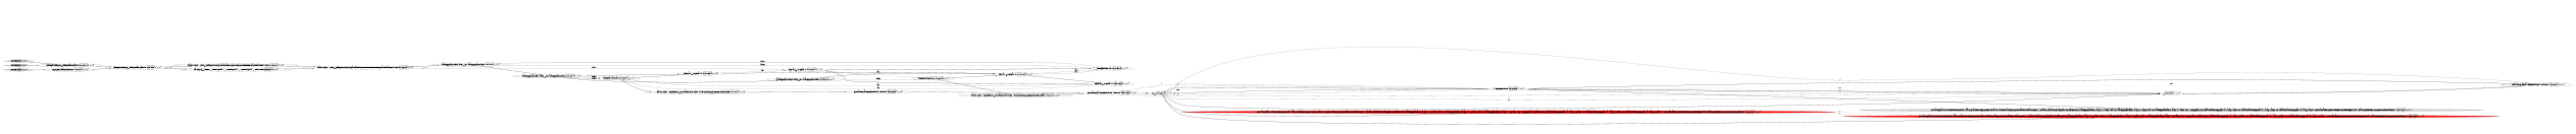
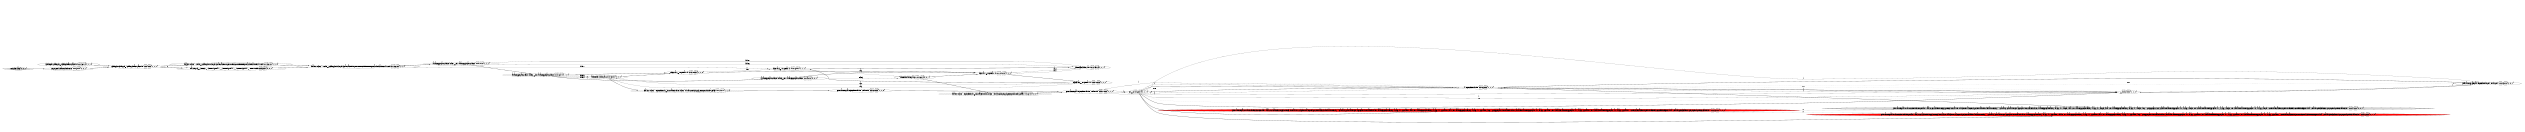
  digraph {
    rankdir=LR
    node [fillcolor=white shape=ellipse style=filled]
    edge [style=bold]
-   n1 [fillcolor=lightgray label="testStdDevPop['0', '1', '0']" shape=diamond]
    n2 [label="SqlLifecycle sqlLifecycle = sqlLifecycleFactory.factorize()@@@3@@@['1', '1', '0']"]
    n3 [label="SqlLifecycle sqlLifecycle = sqlLifecycleFactory.factorize()@@@4@@@['1', '1', '1']"]
    n4 [label="final List<Object((> results = sqlLifecycle.runSimple(sql,BaseCalciteQueryTest.QUERY_CONTEXT_DEFAULT,authenticationResult).toList()@@@5@@@['1', '1', '0']"]
    n5 [label="final List<Object((> results = sqlLifecycle.runSimple(sql,BaseCalciteQueryTest.QUERY_CONTEXT_DEFAULT,authenticationResult).toList()@@@6@@@['1', '1', '1']"]
    n6 [label="VarianceAggregatorCollector holder1 = new VarianceAggregatorCollector()@@@7@@@['1', '1', '1']"]
    n7 [label="Object raw3 = row.getRaw(\"l1\")@@@13@@@['1', '1', '1']"]
    n8 [label="Assert.assertEquals(expectedResults.size(),results.size())@@@21@@@['1', '1', '1']"]
    n9 [label="int i = 0@@@22@@@['1', '1', '1']"]
    n10 [label="i < expectedResults.size()@@@23@@@['1', '1', '1']" shape=diamond]
    n11 [label="i++@@@24@@@['1', '1', '1']"]
    n12 [fillcolor=red label="Assert.assertEquals(Druids.newTimeseriesQueryBuilder().dataSource(CalciteTests.DATASOURCE3).intervals(new MultipleIntervalSegmentSpec(ImmutableList.of(Filtration.eternity()))).granularity(Granularities.ALL).aggregators(ImmutableList.of(new VarianceAggregatorFactory(\"a0:agg\",\"d1\",\"population\",\"float\"),new VarianceAggregatorFactory(\"a1:agg\",\"f1\",\"population\",\"float\"),new VarianceAggregatorFactory(\"a2:agg\",\"l1\",\"population\",\"long\"))).postAggregators(ImmutableList.of(new StandardDeviationPostAggregator(\"a0\",\"a0:agg\",\"population\"),new StandardDeviationPostAggregator(\"a1\",\"a1:agg\",\"population\"),new StandardDeviationPostAggregator(\"a2\",\"a2:agg\",\"population\"))).context(BaseCalciteQueryTest.TIMESERIES_CONTEXT_DEFAULT).build(),Iterables.getOnlyElement(queryLogHook.getRecordedQueries()))@@@26@@@['1', '0', '0']"]
    n13 [fillcolor=red label="Assert.assertEquals(Druids.newTimeseriesQueryBuilder().dataSource(CalciteTests.DATASOURCE3).intervals(new MultipleIntervalSegmentSpec(ImmutableList.of(Filtration.eternity()))).granularity(Granularities.ALL).aggregators(ImmutableList.of(new VarianceAggregatorFactory(\"a0:agg\",\"d1\",\"population\",\"double\"),new VarianceAggregatorFactory(\"a1:agg\",\"f1\",\"population\",\"float\"),new VarianceAggregatorFactory(\"a2:agg\",\"l1\",\"population\",\"long\"))).postAggregators(ImmutableList.of(new StandardDeviationPostAggregator(\"a0\",\"a0:agg\",\"population\"),new StandardDeviationPostAggregator(\"a1\",\"a1:agg\",\"population\"),new StandardDeviationPostAggregator(\"a2\",\"a2:agg\",\"population\"))).context(BaseCalciteQueryTest.TIMESERIES_CONTEXT_DEFAULT).build(),Iterables.getOnlyElement(queryLogHook.getRecordedQueries()))@@@26@@@['0', '1', '0']"]
    n14 [label="Assert.assertArrayEquals(expectedResults.get(i),results.get(i))@@@25@@@['0', '0', '1']"]
    n15 [fillcolor=lightgray label="Assert.assertEquals(Druids.newTimeseriesQueryBuilder().dataSource(CalciteTests.DATASOURCE3).intervals(new MultipleIntervalSegmentSpec(ImmutableList.of(Filtration.eternity()))).granularity(Granularities.ALL).aggregators(ImmutableList.of(new VarianceAggregatorFactory(\"a0:agg\",\"d1\",\"sample\",\"float\"),new VarianceAggregatorFactory(\"a1:agg\",\"f1\",\"sample\",\"float\"),new VarianceAggregatorFactory(\"a2:agg\",\"l1\",\"sample\",\"long\"))).postAggregators(new StandardDeviationPostAggregator(\"a0\",\"a0:agg\",\"sample\"),new StandardDeviationPostAggregator(\"a1\",\"a1:agg\",\"sample\"),new StandardDeviationPostAggregator(\"a2\",\"a2:agg\",\"sample\")).context(BaseCalciteQueryTest.TIMESERIES_CONTEXT_DEFAULT).build(),Iterables.getOnlyElement(queryLogHook.getRecordedQueries()))@@@27@@@['0', '0', '1']"]
    n16 [label="addToHolder(holder1,raw1)@@@14@@@['1', '1', '1']"]
    n17 [label="VarianceAggregatorCollector holder2 = new VarianceAggregatorCollector()@@@8@@@['1', '1', '1']"]
    n18 [label="addToHolder(holder2,raw2)@@@15@@@['1', '1', '1']"]
    n19 [label="Object raw1 = row.getRaw(\"d1\")@@@10@@@['1', '1', '0']"]
    n20 [label="VarianceAggregatorCollector holder3 = new VarianceAggregatorCollector()@@@9@@@['0', '0', '1']"]
    n21 [label="Assert.assertEquals(expectedResults.size(),results.size())@@@20@@@['1', '1', '0']"]
-   n22 [fillcolor=lightgray label="testStdDevPop['1', '0', '0']" shape=diamond]
    n23 [label="final String sql = \"SELECT\" + \"STDDEV_SAMP(d1),\" + \"STDDEV_SAMP(f1),\" + \"STDDEV_SAMP(l1)\" + \"FROM numfoo\"@@@5@@@['0', '0', '1']"]
    n24 [label="queryLogHook.clearRecordedQueries()@@@3@@@['0', '0', '1']"]
    n25 [label="final List<Object((> expectedResults = ImmutableList.of(new Object((((edu.fdu.CPPDG.tinypdg.pe.ExpressionInfo@8e29f5)@@@17@@@['1', '1', '0']"]
    n26 [label="Object raw1 = row.getRaw(\"d1\")@@@11@@@['1', '1', '1']"]
    n27 [label="Object raw2 = row.getRaw(\"f1\")@@@12@@@['1', '1', '1']"]
    n28 [label="final List<Object((> expectedResults = ImmutableList.of(new Object((((edu.fdu.CPPDG.tinypdg.pe.ExpressionInfo@8e2afa)@@@18@@@['0', '0', '1']"]
    n29 [label="addToHolder(holder3,raw3)@@@16@@@['0', '0', '1']"]
    n30 [fillcolor=lightgray label="testStdDevSamp['0', '0', '1']" shape=diamond]
-   n1 -> n2
    n2 -> n3
    n3 -> n4
    n3 -> n23 [label=0 style=dashed]
    n3 -> n23
    n4 -> n5
    n5 -> n6
    n5 -> n7 [label=holder1 style=solid]
    n6 -> n16 [label=holder1 style=solid]
    n6 -> n16 [label=holder2 style=solid]
    n6 -> n17
    n7 -> n16
    n7 -> n29 [label=raw3 style=solid]
    n8 -> n9 [label=i style=solid]
    n8 -> n9
    n8 -> n10 [label=i style=solid]
    n8 -> n11 [label=i style=solid]
    n9 -> n10 [label=i style=solid]
    n9 -> n10
    n9 -> n10 [label=true style=dotted]
    n9 -> n11 [label=i style=solid]
    n9 -> n11 [label=true style=dotted]
    n9 -> n11
    n9 -> n12
    n9 -> n13
    n9 -> n14 [label=i style=solid]
    n10 -> n9
    n10 -> n9 [label=i style=solid]
    n10 -> n11 [label=true style=dotted]
    n10 -> n11 [label=i style=solid]
    n10 -> n14
    n10 -> n14 [label=true style=dotted]
    n10 -> n15
    n11 -> n10
    n11 -> n10 [label=i style=solid]
    n11 -> n14 [label=i style=solid]
    n12 -> n13 [label=0 style=dashed]
    n12 -> n15 [label=0 style=dashed]
    n14 -> n11
    n17 -> n18 [label=holder3 style=solid]
    n17 -> n18 [label=holder2 style=solid]
    n17 -> n19
    n17 -> n20
    n18 -> n19
    n18 -> n25
    n19 -> n7 [label=raw1 style=solid]
    n19 -> n26
    n20 -> n26
    n20 -> n29 [label=holder3 style=solid]
    n21 -> n8
-   n22 -> n2
    n23 -> n5
    n24 -> n3
    n25 -> n21
    n26 -> n16 [label=raw2 style=solid]
    n26 -> n16 [label=raw1 style=solid]
    n26 -> n27
    n27 -> n7
    n27 -> n18 [label=raw2 style=solid]
    n27 -> n18 [label=raw3 style=solid]
    n28 -> n8
    n29 -> n26
    n29 -> n28
    n30 -> n24
  }
